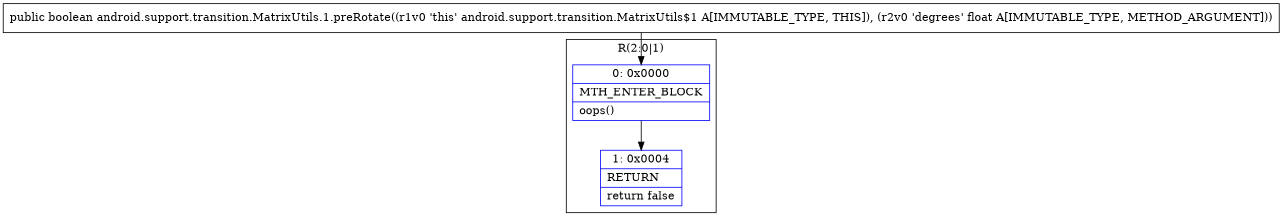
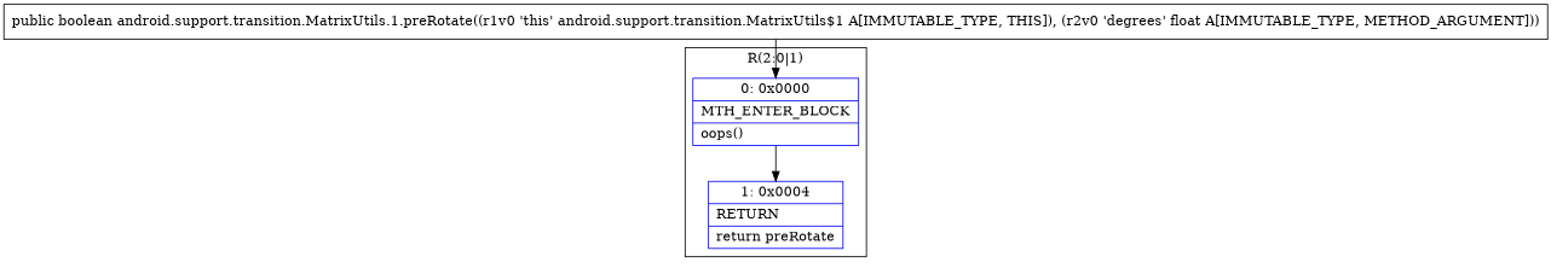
  digraph {
    node [color=blue shape=record]
    n1 [label="{0\:\ 0x0000|MTH_ENTER_BLOCK\l|oops()\l}"]
-   n2 [label="{1\:\ 0x0004|RETURN\l|return false\l}"]
+   n2 [label="{1\:\ 0x0004|RETURN\l|return preRotate\l}"]
    n3 [label="{public boolean android.support.transition.MatrixUtils.1.preRotate((r1v0 'this' android.support.transition.MatrixUtils$1 A[IMMUTABLE_TYPE, THIS]), (r2v0 'degrees' float A[IMMUTABLE_TYPE, METHOD_ARGUMENT])) }" color=""]
    subgraph cluster_1 {
      label="R(2:0|1)"
      n1
      n2
    }
    n1 -> n2
    n3 -> n1
  }
